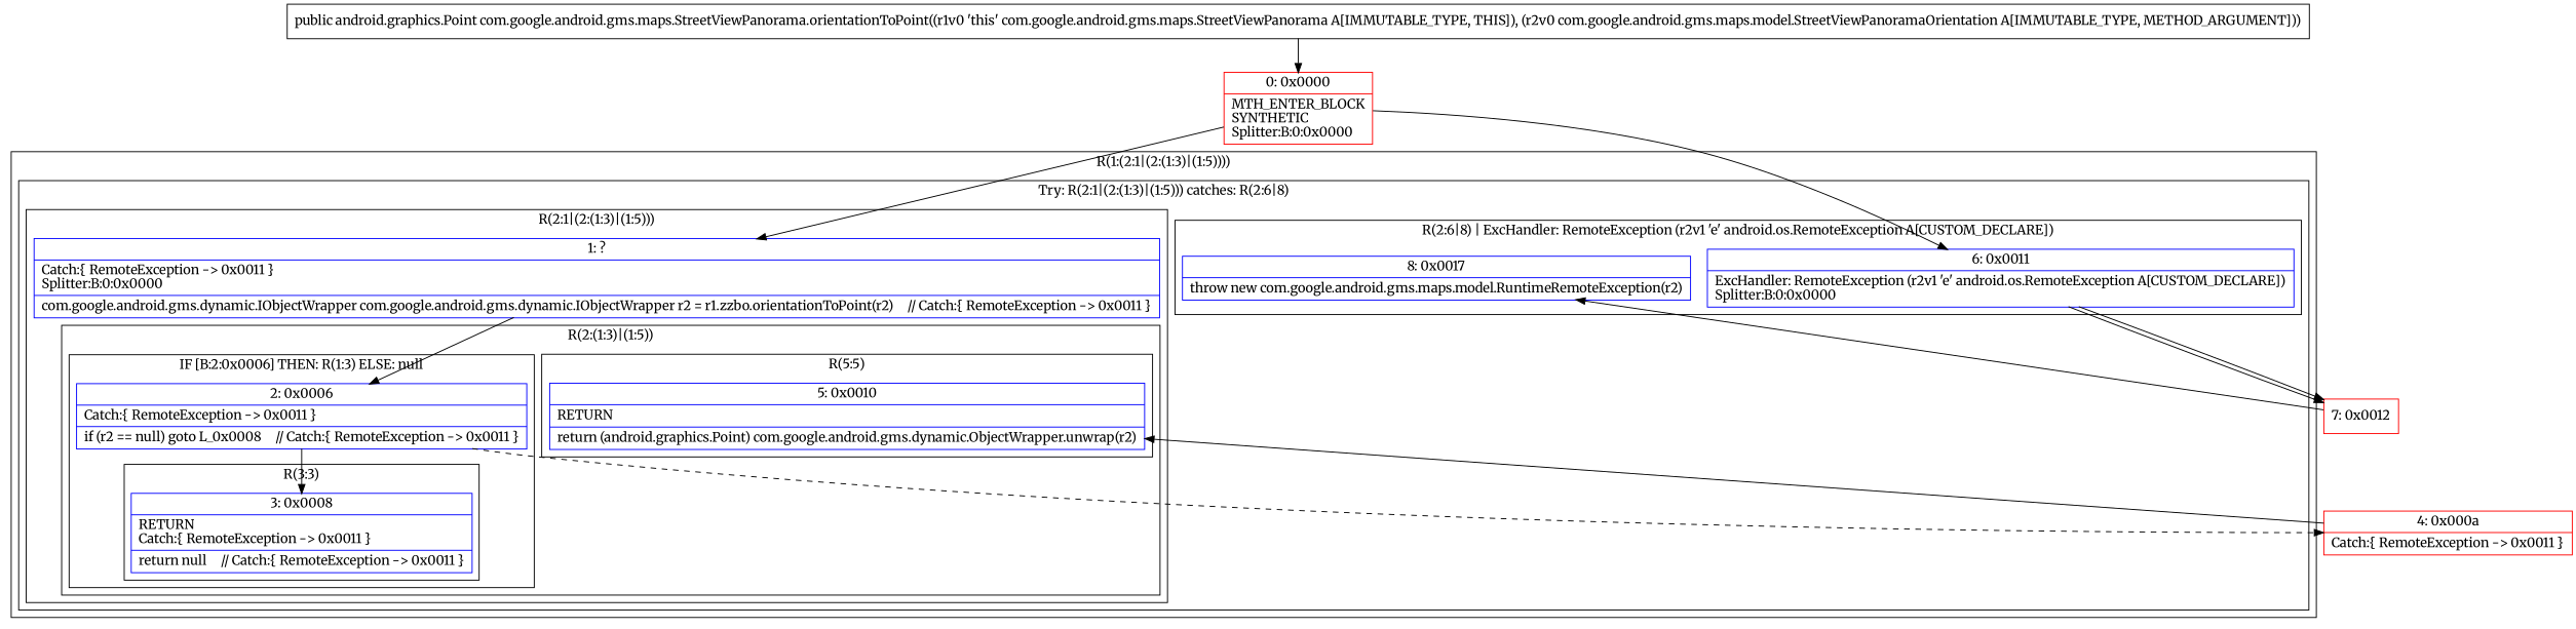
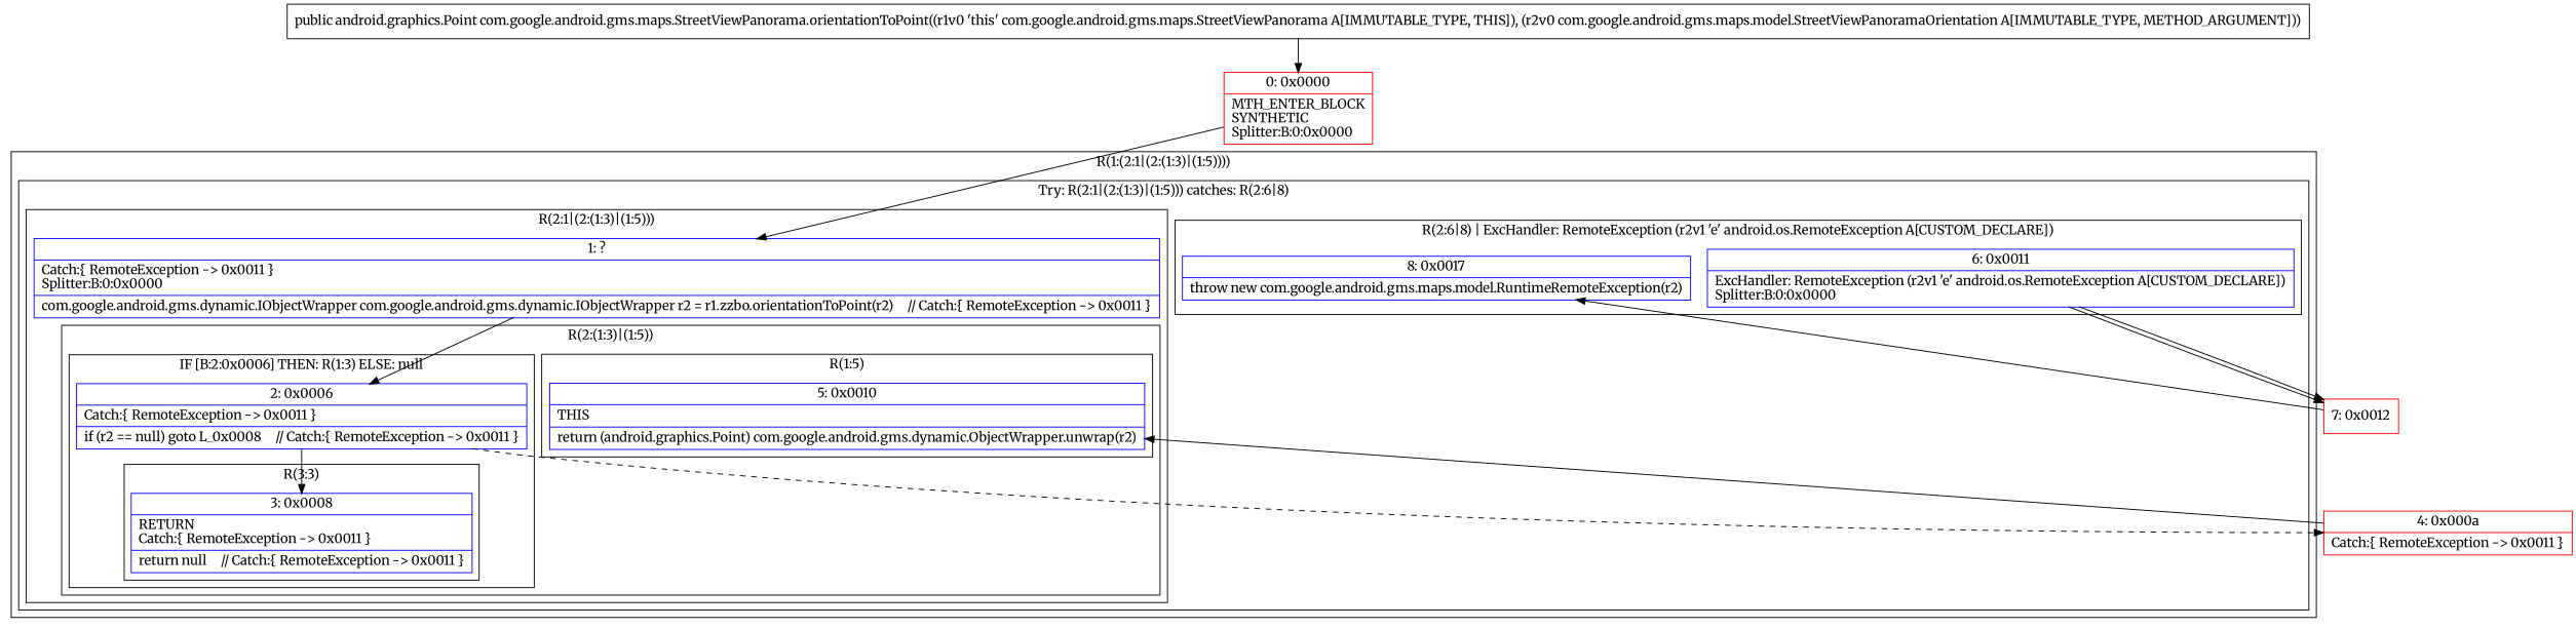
  digraph {
    fontname=Merriweather
    node [color=blue fontname=Merriweather shape=record]
    edge [fontname=Merriweather]
    n1 [label="{3\:\ 0x0008|RETURN\lCatch:\{ RemoteException \-\> 0x0011 \}\l|return null     \/\/ Catch:\{ RemoteException \-\> 0x0011 \}\l}"]
    n2 [label="{2\:\ 0x0006|Catch:\{ RemoteException \-\> 0x0011 \}\l|if (r2 == null) goto L_0x0008     \/\/ Catch:\{ RemoteException \-\> 0x0011 \}\l}"]
-   n3 [label="{5\:\ 0x0010|RETURN\l|return (android.graphics.Point) com.google.android.gms.dynamic.ObjectWrapper.unwrap(r2)\l}"]
+   n3 [label="{5\:\ 0x0010|THIS\l|return (android.graphics.Point) com.google.android.gms.dynamic.ObjectWrapper.unwrap(r2)\l}"]
    n4 [label="{1\:\ ?|Catch:\{ RemoteException \-\> 0x0011 \}\lSplitter:B:0:0x0000\l|com.google.android.gms.dynamic.IObjectWrapper com.google.android.gms.dynamic.IObjectWrapper r2 = r1.zzbo.orientationToPoint(r2)     \/\/ Catch:\{ RemoteException \-\> 0x0011 \}\l}"]
    n5 [label="{6\:\ 0x0011|ExcHandler: RemoteException (r2v1 'e' android.os.RemoteException A[CUSTOM_DECLARE])\lSplitter:B:0:0x0000\l}"]
    n6 [label="{8\:\ 0x0017|throw new com.google.android.gms.maps.model.RuntimeRemoteException(r2)\l}"]
    n7 [color=red label="{4\:\ 0x000a|Catch:\{ RemoteException \-\> 0x0011 \}\l}"]
    n8 [color=red label="{7\:\ 0x0012}"]
    n9 [color=red label="{0\:\ 0x0000|MTH_ENTER_BLOCK\lSYNTHETIC\lSplitter:B:0:0x0000\l}"]
    n10 [label="{public android.graphics.Point com.google.android.gms.maps.StreetViewPanorama.orientationToPoint((r1v0 'this' com.google.android.gms.maps.StreetViewPanorama A[IMMUTABLE_TYPE, THIS]), (r2v0 com.google.android.gms.maps.model.StreetViewPanoramaOrientation A[IMMUTABLE_TYPE, METHOD_ARGUMENT])) }" color=""]
    subgraph cluster_1 {
      label="R(1:(2:1|(2:(1:3)|(1:5))))"
      subgraph cluster_2 {
        label="Try: R(2:1|(2:(1:3)|(1:5))) catches: R(2:6|8)"
        subgraph cluster_3 {
          label="R(2:1|(2:(1:3)|(1:5)))"
          n4
          subgraph cluster_4 {
            label="R(2:(1:3)|(1:5))"
            subgraph cluster_5 {
              label="IF [B:2:0x0006] THEN: R(1:3) ELSE: null"
              n2
              subgraph cluster_6 {
                label="R(3:3)"
                n1
              }
            }
            subgraph cluster_7 {
-             label="R(5:5)"
+             label="R(1:5)"
              n3
            }
          }
        }
        subgraph cluster_8 {
          label="R(2:6|8) | ExcHandler: RemoteException (r2v1 'e' android.os.RemoteException A[CUSTOM_DECLARE])\l"
          n5
          n6
        }
      }
    }
    subgraph cluster_9 {
      label="R(2:6|8) | ExcHandler: RemoteException (r2v1 'e' android.os.RemoteException A[CUSTOM_DECLARE])\l"
    }
    n2 -> n1
    n2 -> n7 [style=dashed]
    n4 -> n2
    n5 -> n8
    n5 -> n8
    n7 -> n3
    n8 -> n6
    n9 -> n4
-   n9 -> n5
    n10 -> n9
  }
